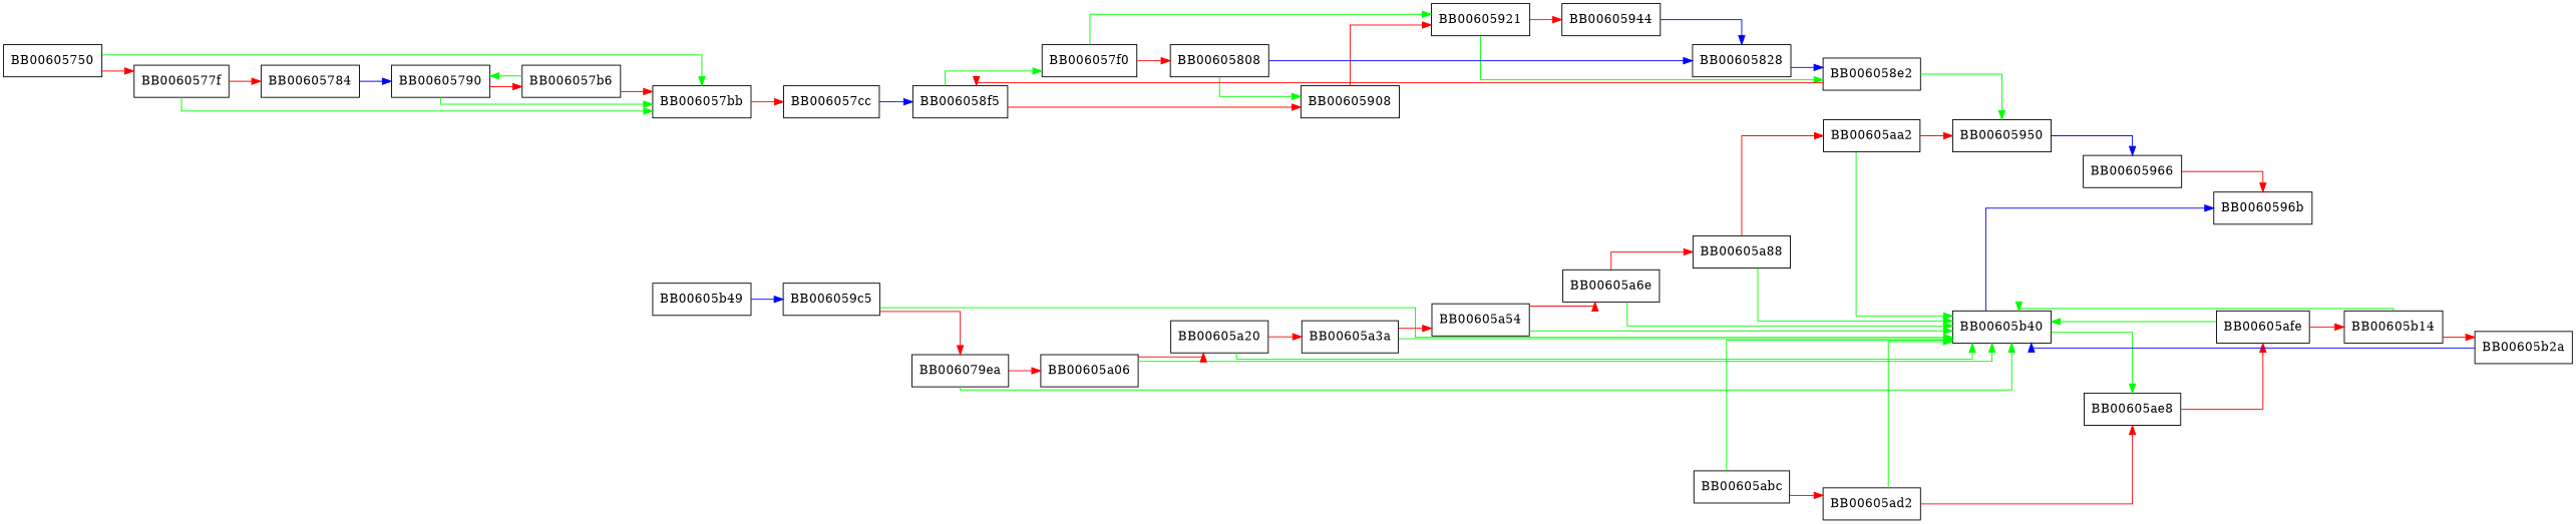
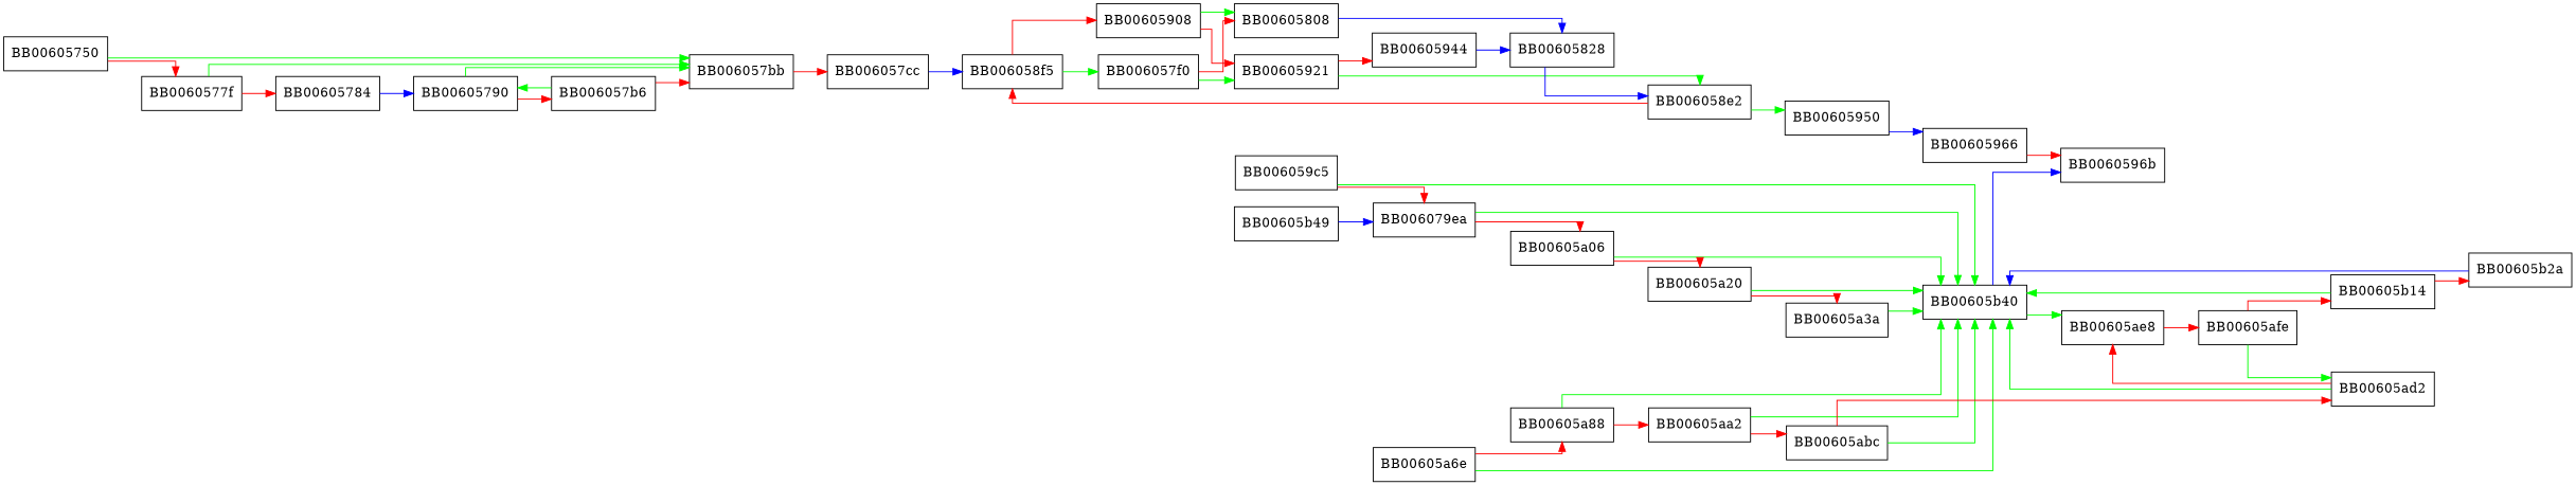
  digraph {
    rankdir=LR
    splines=ortho
    node [shape=box]
    edge [color=red]
    BB00605750
    BB006057bb
    BB0060577f
    BB006057cc
    BB00605784
    BB00605966
    BB0060596b
    BB006058f5
    BB00605790
    BB006057b6
    BB006057f0
    BB00605908
    BB00605921
    BB00605808
    BB006058e2
    BB00605944
    BB00605828
    BB00605950
    BB00605b49
    BB006059c5
    BB00605b40
    n22 [label=BB006079ea]
    BB00605ae8
    BB00605a06
    BB00605a20
    BB00605a3a
-   BB00605a54
    BB00605a6e
    BB00605a88
    BB00605aa2
    BB00605abc
    BB00605ad2
    BB00605afe
    BB00605b14
    BB00605b2a
    BB00605750 -> BB006057bb [color=green]
    BB00605750 -> BB0060577f
    BB006057bb -> BB006057cc
    BB0060577f -> BB006057bb [color=green]
    BB0060577f -> BB00605784
    BB006057cc -> BB006058f5 [color=blue]
    BB00605784 -> BB00605790 [color=blue]
    BB00605966 -> BB0060596b
    BB006058f5 -> BB006057f0 [color=green]
    BB006058f5 -> BB00605908
    BB00605790 -> BB006057bb [color=green]
    BB00605790 -> BB006057b6
    BB006057b6 -> BB006057bb
    BB006057b6 -> BB00605790 [color=green]
    BB006057f0 -> BB00605921 [color=green]
    BB006057f0 -> BB00605808
    BB00605908 -> BB00605921
-   BB00605808 -> BB00605908 [color=green]
+   BB00605908 -> BB00605808 [color=green]
    BB00605921 -> BB006058e2 [color=green]
    BB00605921 -> BB00605944
    BB00605808 -> BB00605828 [color=blue]
    BB006058e2 -> BB006058f5
    BB006058e2 -> BB00605950 [color=green]
    BB00605944 -> BB00605828 [color=blue]
    BB00605828 -> BB006058e2 [color=blue]
    BB00605950 -> BB00605966 [color=blue]
-   BB00605b49 -> BB006059c5 [color=blue]
+   BB00605b49 -> n22 [color=blue]
    BB006059c5 -> BB00605b40 [color=green]
    BB006059c5 -> n22
    BB00605b40 -> BB0060596b [color=blue]
    BB00605b40 -> BB00605ae8 [color=green]
    n22 -> BB00605b40 [color=green]
    n22 -> BB00605a06
    BB00605ae8 -> BB00605afe
    BB00605a06 -> BB00605b40 [color=green]
    BB00605a06 -> BB00605a20
    BB00605a20 -> BB00605b40 [color=green]
    BB00605a20 -> BB00605a3a
    BB00605a3a -> BB00605b40 [color=green]
-   BB00605a3a -> BB00605a54
-   BB00605a54 -> BB00605b40 [color=green]
-   BB00605a54 -> BB00605a6e
    BB00605a6e -> BB00605b40 [color=green]
    BB00605a6e -> BB00605a88
    BB00605a88 -> BB00605b40 [color=green]
    BB00605a88 -> BB00605aa2
    BB00605aa2 -> BB00605b40 [color=green]
-   BB00605aa2 -> BB00605950
+   BB00605aa2 -> BB00605abc
    BB00605abc -> BB00605b40 [color=green]
    BB00605abc -> BB00605ad2
    BB00605ad2 -> BB00605b40 [color=green]
    BB00605ad2 -> BB00605ae8
-   BB00605afe -> BB00605b40 [color=green]
+   BB00605afe -> BB00605ad2 [color=green]
    BB00605afe -> BB00605b14
    BB00605b14 -> BB00605b40 [color=green]
    BB00605b14 -> BB00605b2a
    BB00605b2a -> BB00605b40 [color=blue]
  }
